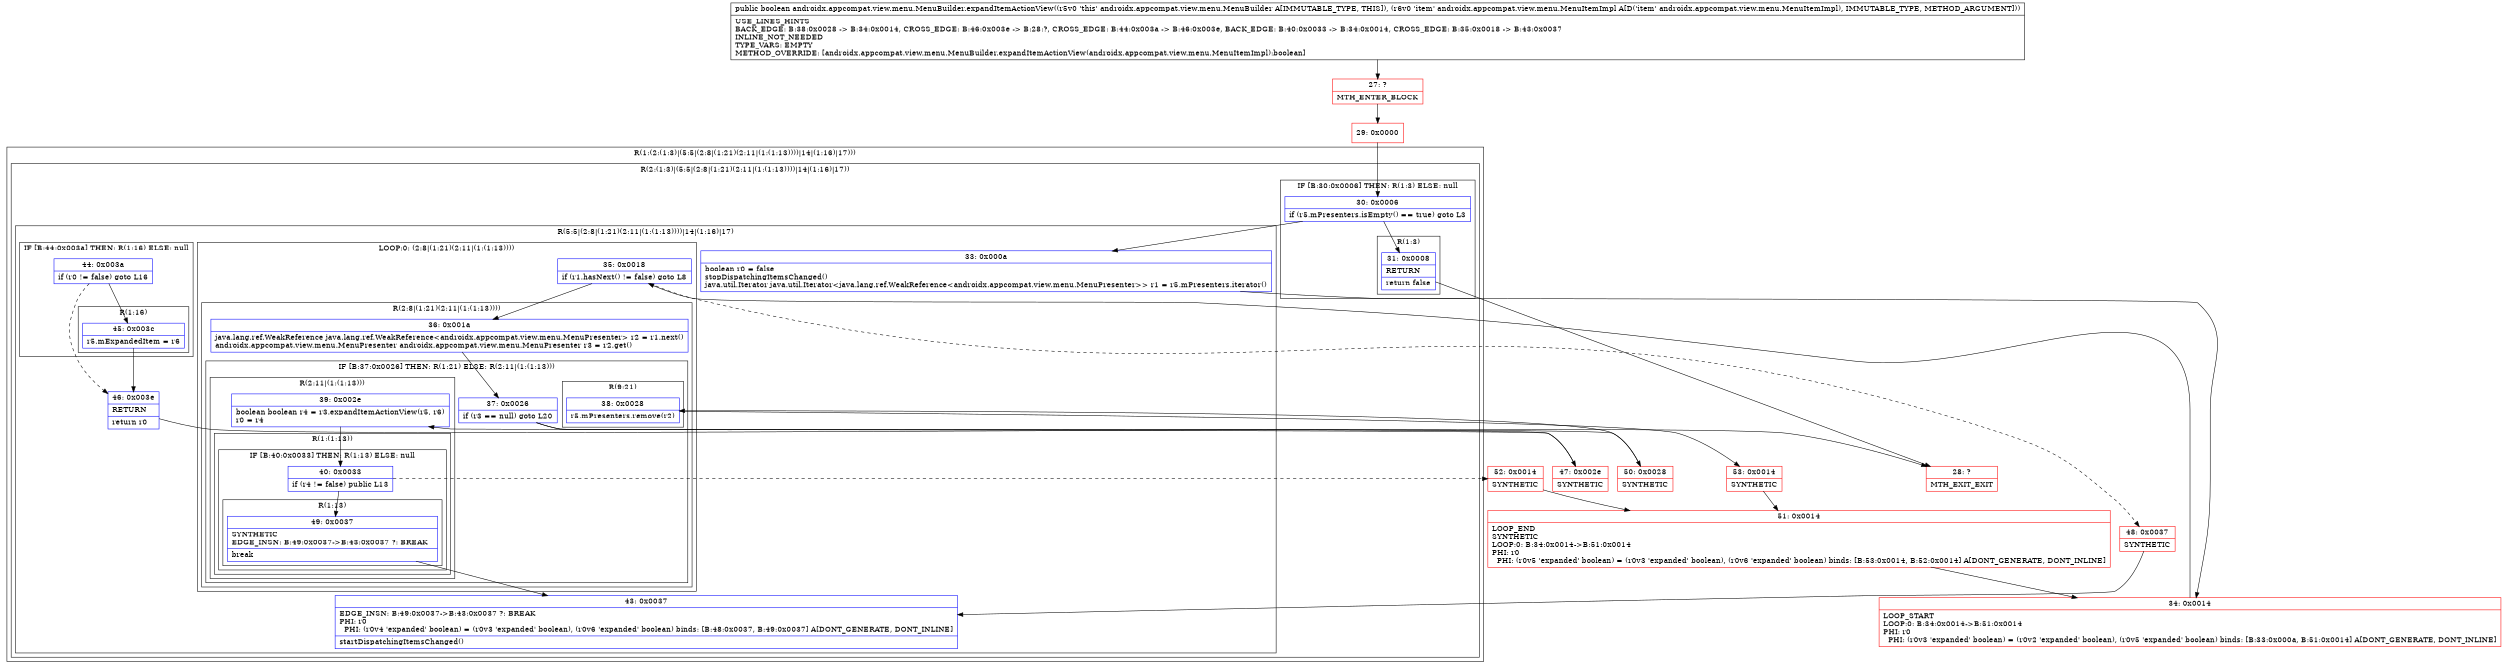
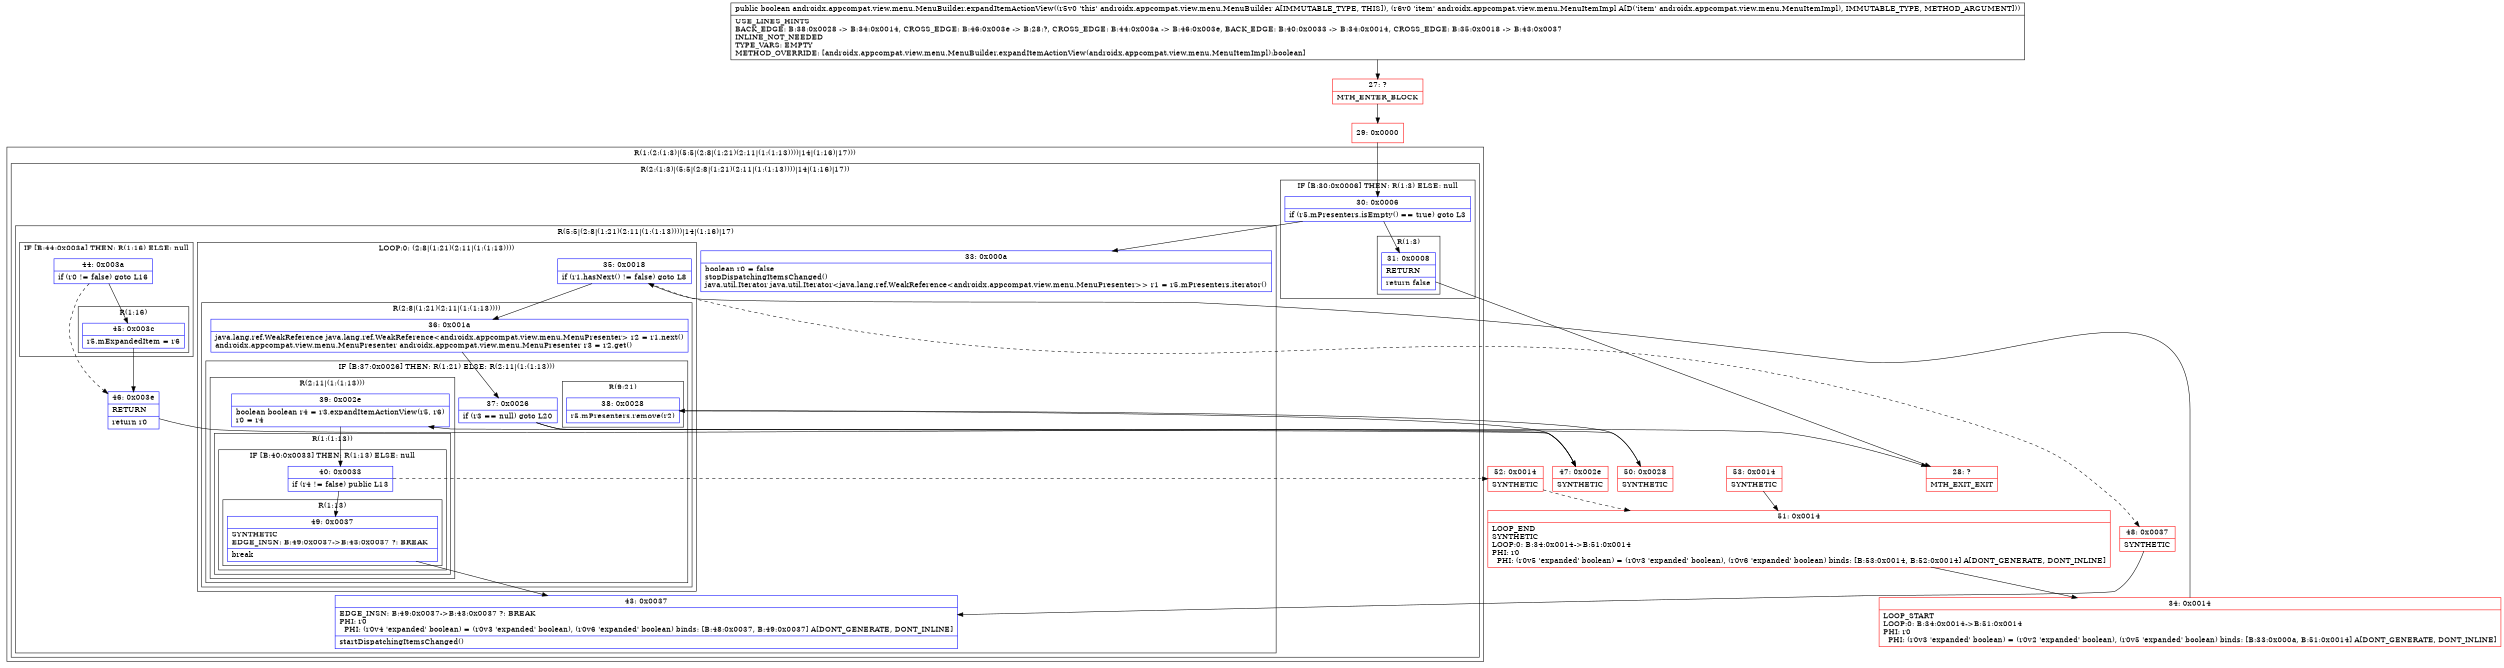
  digraph {
    node [color=blue shape=record]
    n1 [label="{31\:\ 0x0008|RETURN\l|return false\l}"]
    n2 [label="{30\:\ 0x0006|if (r5.mPresenters.isEmpty() == true) goto L3\l}"]
    n3 [label="{38\:\ 0x0028|r5.mPresenters.remove(r2)\l}"]
    n4 [label="{49\:\ 0x0037|SYNTHETIC\lEDGE_INSN: B:49:0x0037\-\>B:43:0x0037 ?: BREAK  \l|break\l}"]
    n5 [label="{40\:\ 0x0033|if (r4 != false) public L13\l}"]
    n6 [label="{39\:\ 0x002e|boolean boolean r4 = r3.expandItemActionView(r5, r6)\lr0 = r4\l}"]
    n7 [label="{37\:\ 0x0026|if (r3 == null) goto L20\l}"]
    n8 [label="{36\:\ 0x001a|java.lang.ref.WeakReference java.lang.ref.WeakReference\<androidx.appcompat.view.menu.MenuPresenter\> r2 = r1.next()\landroidx.appcompat.view.menu.MenuPresenter androidx.appcompat.view.menu.MenuPresenter r3 = r2.get()\l}"]
    n9 [label="{35\:\ 0x0018|if (r1.hasNext() != false) goto L8\l}"]
    n10 [label="{45\:\ 0x003c|r5.mExpandedItem = r6\l}"]
    n11 [label="{44\:\ 0x003a|if (r0 != false) goto L16\l}"]
    n12 [label="{33\:\ 0x000a|boolean r0 = false\lstopDispatchingItemsChanged()\ljava.util.Iterator java.util.Iterator\<java.lang.ref.WeakReference\<androidx.appcompat.view.menu.MenuPresenter\>\> r1 = r5.mPresenters.iterator()\l}"]
    n13 [label="{43\:\ 0x0037|EDGE_INSN: B:49:0x0037\-\>B:43:0x0037 ?: BREAK  \lPHI: r0 \l  PHI: (r0v4 'expanded' boolean) = (r0v3 'expanded' boolean), (r0v6 'expanded' boolean) binds: [B:48:0x0037, B:49:0x0037] A[DONT_GENERATE, DONT_INLINE]\l|startDispatchingItemsChanged()\l}"]
    n14 [label="{46\:\ 0x003e|RETURN\l|return r0\l}"]
    n15 [color=red label="{28\:\ ?|MTH_EXIT_EXIT\l}"]
    n16 [color=red label="{53\:\ 0x0014|SYNTHETIC\l}"]
    n17 [color=red label="{52\:\ 0x0014|SYNTHETIC\l}"]
    n18 [color=red label="{47\:\ 0x002e|SYNTHETIC\l}"]
    n19 [color=red label="{50\:\ 0x0028|SYNTHETIC\l}"]
    n20 [color=red label="{48\:\ 0x0037|SYNTHETIC\l}"]
    n21 [color=red label="{34\:\ 0x0014|LOOP_START\lLOOP:0: B:34:0x0014\-\>B:51:0x0014\lPHI: r0 \l  PHI: (r0v3 'expanded' boolean) = (r0v2 'expanded' boolean), (r0v5 'expanded' boolean) binds: [B:33:0x000a, B:51:0x0014] A[DONT_GENERATE, DONT_INLINE]\l}"]
    n22 [color=red label="{51\:\ 0x0014|LOOP_END\lSYNTHETIC\lLOOP:0: B:34:0x0014\-\>B:51:0x0014\lPHI: r0 \l  PHI: (r0v5 'expanded' boolean) = (r0v3 'expanded' boolean), (r0v6 'expanded' boolean) binds: [B:53:0x0014, B:52:0x0014] A[DONT_GENERATE, DONT_INLINE]\l}"]
    n23 [color=red label="{27\:\ ?|MTH_ENTER_BLOCK\l}"]
    n24 [color=red label="{29\:\ 0x0000}"]
    n25 [label="{public boolean androidx.appcompat.view.menu.MenuBuilder.expandItemActionView((r5v0 'this' androidx.appcompat.view.menu.MenuBuilder A[IMMUTABLE_TYPE, THIS]), (r6v0 'item' androidx.appcompat.view.menu.MenuItemImpl A[D('item' androidx.appcompat.view.menu.MenuItemImpl), IMMUTABLE_TYPE, METHOD_ARGUMENT]))  | USE_LINES_HINTS\lBACK_EDGE: B:38:0x0028 \-\> B:34:0x0014, CROSS_EDGE: B:46:0x003e \-\> B:28:?, CROSS_EDGE: B:44:0x003a \-\> B:46:0x003e, BACK_EDGE: B:40:0x0033 \-\> B:34:0x0014, CROSS_EDGE: B:35:0x0018 \-\> B:43:0x0037\lINLINE_NOT_NEEDED\lTYPE_VARS: EMPTY\lMETHOD_OVERRIDE: [androidx.appcompat.view.menu.MenuBuilder.expandItemActionView(androidx.appcompat.view.menu.MenuItemImpl):boolean]\l}" color=""]
    subgraph cluster_1 {
      label="R(1:(2:(1:3)|(5:5|(2:8|(1:21)(2:11|(1:(1:13))))|14|(1:16)|17)))"
      subgraph cluster_2 {
        label="R(2:(1:3)|(5:5|(2:8|(1:21)(2:11|(1:(1:13))))|14|(1:16)|17))"
        subgraph cluster_3 {
          label="IF [B:30:0x0006] THEN: R(1:3) ELSE: null"
          n2
          subgraph cluster_4 {
            label="R(1:3)"
            n1
          }
        }
        subgraph cluster_5 {
          label="R(5:5|(2:8|(1:21)(2:11|(1:(1:13))))|14|(1:16)|17)"
          n12
          n13
          n14
          subgraph cluster_6 {
            label="LOOP:0: (2:8|(1:21)(2:11|(1:(1:13))))"
            n9
            subgraph cluster_7 {
              label="R(2:8|(1:21)(2:11|(1:(1:13))))"
              n8
              subgraph cluster_8 {
                label="IF [B:37:0x0026] THEN: R(1:21) ELSE: R(2:11|(1:(1:13)))"
                n7
                subgraph cluster_9 {
                  label="R(9:21)"
                  n3
                }
                subgraph cluster_10 {
                  label="R(2:11|(1:(1:13)))"
                  n6
                  subgraph cluster_11 {
                    label="R(1:(1:13))"
                    subgraph cluster_12 {
                      label="IF [B:40:0x0033] THEN: R(1:13) ELSE: null"
                      n5
                      subgraph cluster_13 {
                        label="R(1:13)"
                        n4
                      }
                    }
                  }
                }
              }
            }
          }
          subgraph cluster_14 {
            label="IF [B:44:0x003a] THEN: R(1:16) ELSE: null"
            n11
            subgraph cluster_15 {
              label="R(1:16)"
              n10
            }
          }
        }
      }
    }
    n1 -> n15
    n2 -> n1
    n2 -> n12 [style=solid]
-   n3 -> n16
+   n3 -> n18
    n4 -> n13
    n5 -> n4
    n5 -> n17 [style=dashed]
    n6 -> n5
    n7 -> n18 [style=solid]
    n7 -> n19
    n8 -> n7
    n9 -> n8
    n9 -> n20 [style=dashed]
    n10 -> n14
    n11 -> n10
    n11 -> n14 [style=dashed]
-   n12 -> n21
    n14 -> n15
    n16 -> n22
-   n17 -> n22
+   n17 -> n22 [style=dashed]
    n18 -> n6
    n19 -> n3
    n20 -> n13
    n21 -> n9
    n22 -> n21
    n23 -> n24
    n24 -> n2
    n25 -> n23
  }
